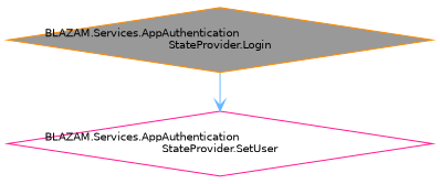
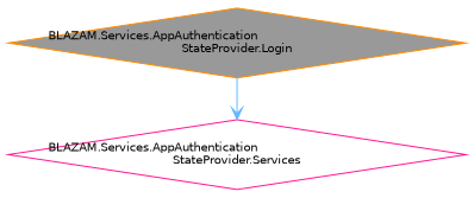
  digraph {
    rankdir=TB
    node [fontname=Helvetica fontsize=10 shape=diamond style=filled]
    n1 [color=darkorange fillcolor=grey60 fontcolor=black height=0.2 label="BLAZAM.Services.AppAuthentication\lStateProvider.Login" width=0.4]
-   n2 [color=deeppink fillcolor=white height=0.2 label="BLAZAM.Services.AppAuthentication\lStateProvider.SetUser" width=0.4]
+   n2 [color=deeppink fillcolor=white height=0.2 label="BLAZAM.Services.AppAuthentication\lStateProvider.Services" width=0.4]
    n1 -> n2 [color=steelblue1 fontname=Helvetica fontsize=10 labelfontname=Helvetica labelfontsize=10 style=solid arrowhead=vee]
  }
